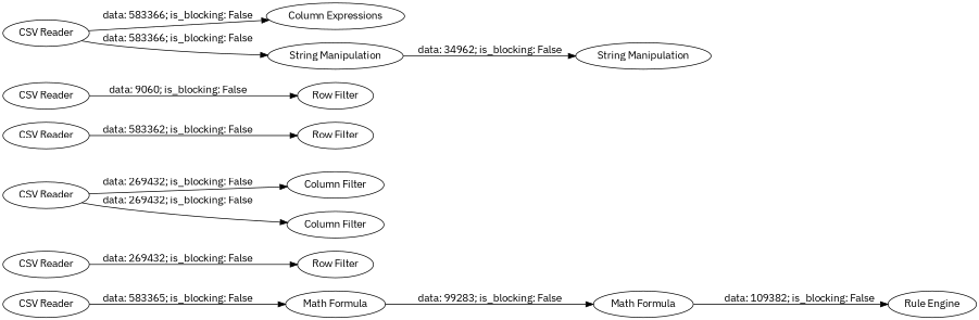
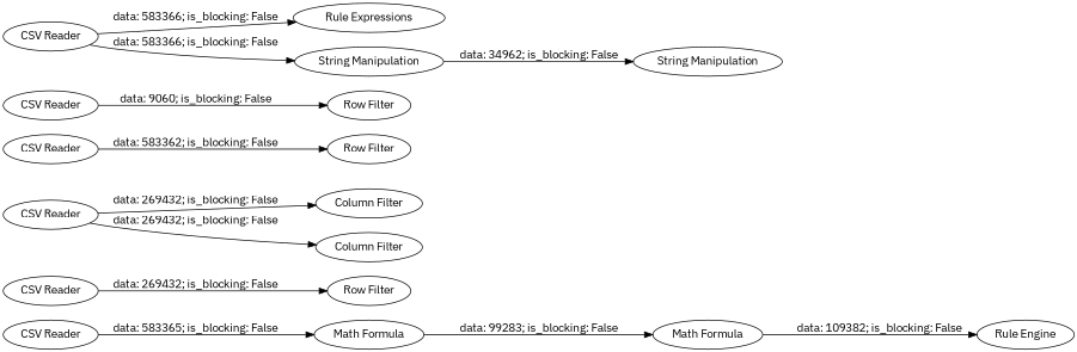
  digraph {
    rankdir=LR
    fontname="IBM Plex Sans"
    node [fontname="IBM Plex Sans"]
    edge [fontname="IBM Plex Sans"]
    n1 [label="CSV Reader"]
    n2 [label="Math Formula"]
    n3 [label="CSV Reader"]
    n4 [label="Row Filter"]
    n5 [label="CSV Reader"]
    n6 [label="Column Filter"]
    n7 [label="Column Filter"]
    n8 [label="Math Formula"]
    n9 [label="Rule Engine"]
    n10 [label="Row Filter"]
    n11 [label="Row Filter"]
    n12 [label="CSV Reader"]
    n13 [label="CSV Reader"]
-   n14 [label="Column Expressions"]
+   n14 [label="Rule Expressions"]
    n15 [label="String Manipulation"]
    n16 [label="CSV Reader"]
    n17 [label="String Manipulation"]
    n1 -> n2 [label="data: 583365; is_blocking: False"]
    n2 -> n8 [label="data: 99283; is_blocking: False"]
    n3 -> n4 [label="data: 269432; is_blocking: False"]
    n5 -> n6 [label="data: 269432; is_blocking: False"]
    n5 -> n7 [label="data: 269432; is_blocking: False"]
    n8 -> n9 [label="data: 109382; is_blocking: False"]
    n12 -> n11 [label="data: 9060; is_blocking: False"]
    n13 -> n14 [label="data: 583366; is_blocking: False"]
    n13 -> n15 [label="data: 583366; is_blocking: False"]
    n15 -> n17 [label="data: 34962; is_blocking: False"]
    n16 -> n10 [label="data: 583362; is_blocking: False"]
  }
